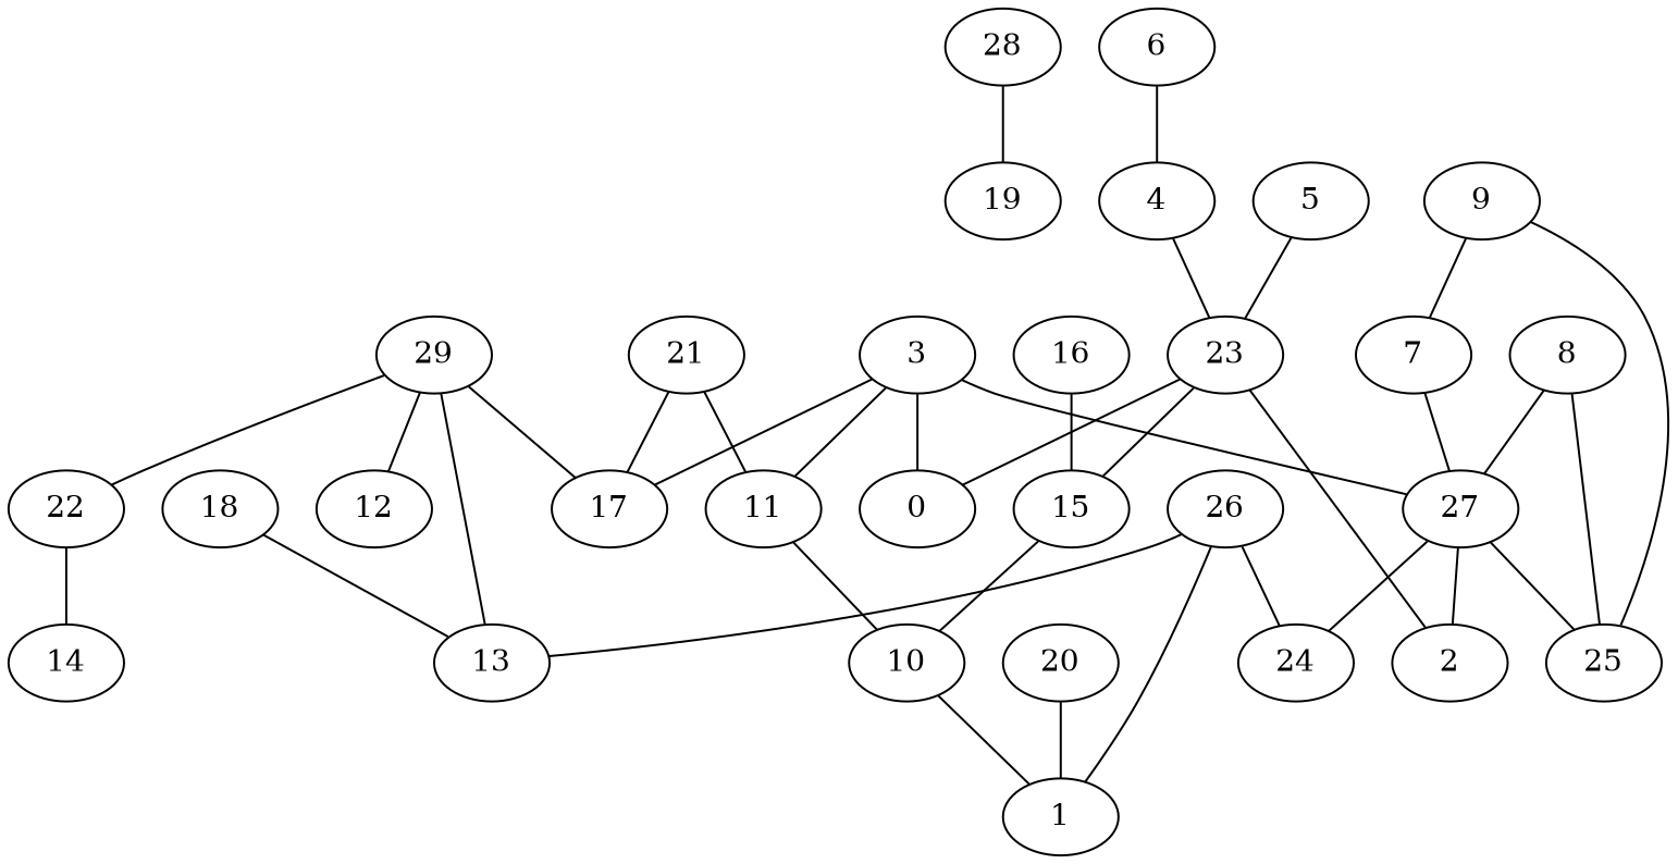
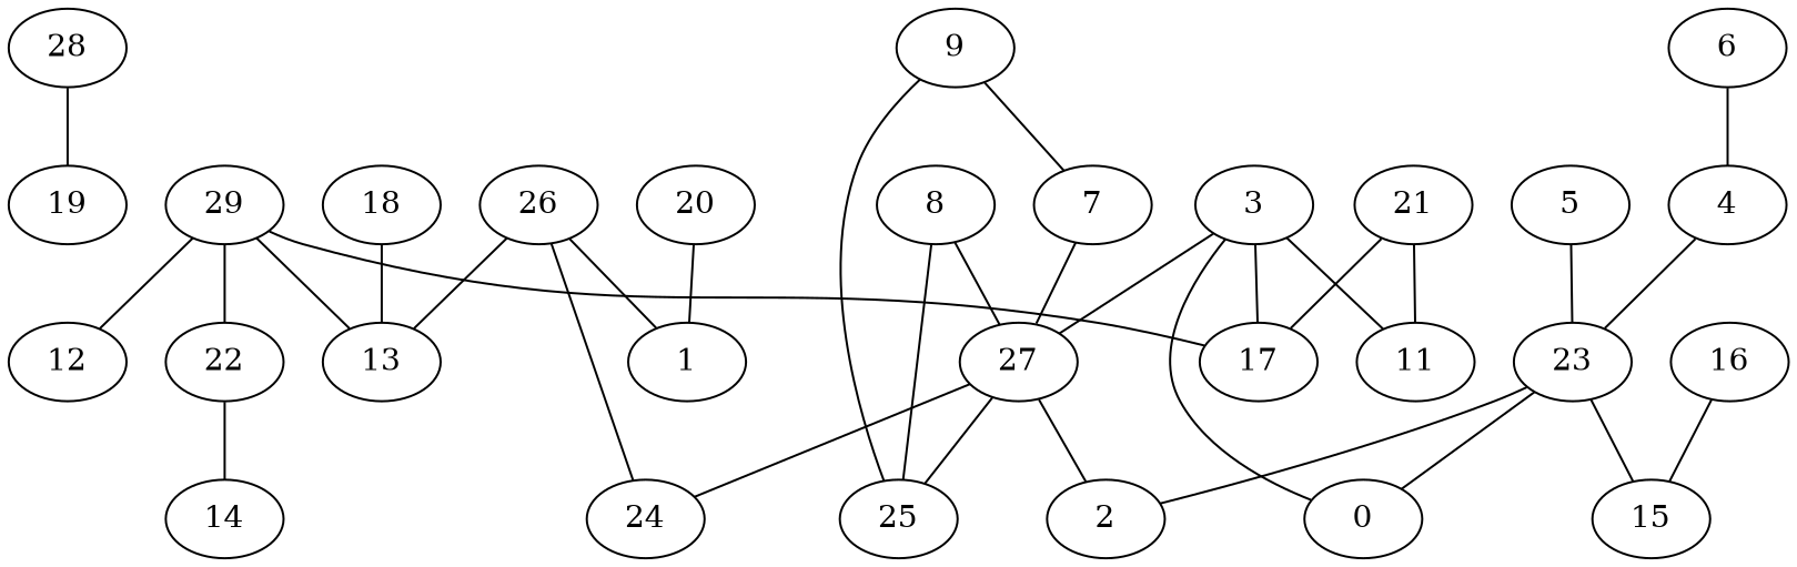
  digraph {
    edge [color=black dir=none]
    28
    14
    19
    11
-   10
    26
    1
    24
    13
    9
    25
    7
    6
    4
    23
    3
    0
    17
    27
    2
    16
    15
    21
    20
    18
    5
    29
    22
    12
    8
    subgraph sub_1 {
      28
      14
      19
      11
-     10
      26
      1
      24
      13
      9
      25
      7
      6
      4
      23
      3
      0
      17
      27
      2
      16
      15
      21
      20
      18
      5
      29
      22
      12
      8
    }
    28 -> 19
-   11 -> 10
-   10 -> 1
    26 -> 1
    26 -> 24
    26 -> 13
    9 -> 25
    9 -> 7
    7 -> 27
    6 -> 4
    4 -> 23
    23 -> 0
    23 -> 2
    23 -> 15
    3 -> 11
    3 -> 0
    3 -> 17
    3 -> 27
    27 -> 24
    27 -> 25
    27 -> 2
    16 -> 15
-   15 -> 10
    21 -> 11
    21 -> 17
    20 -> 1
    18 -> 13
    5 -> 23
    29 -> 13
    29 -> 17
    29 -> 22
    29 -> 12
    22 -> 14
    8 -> 25
    8 -> 27
  }
